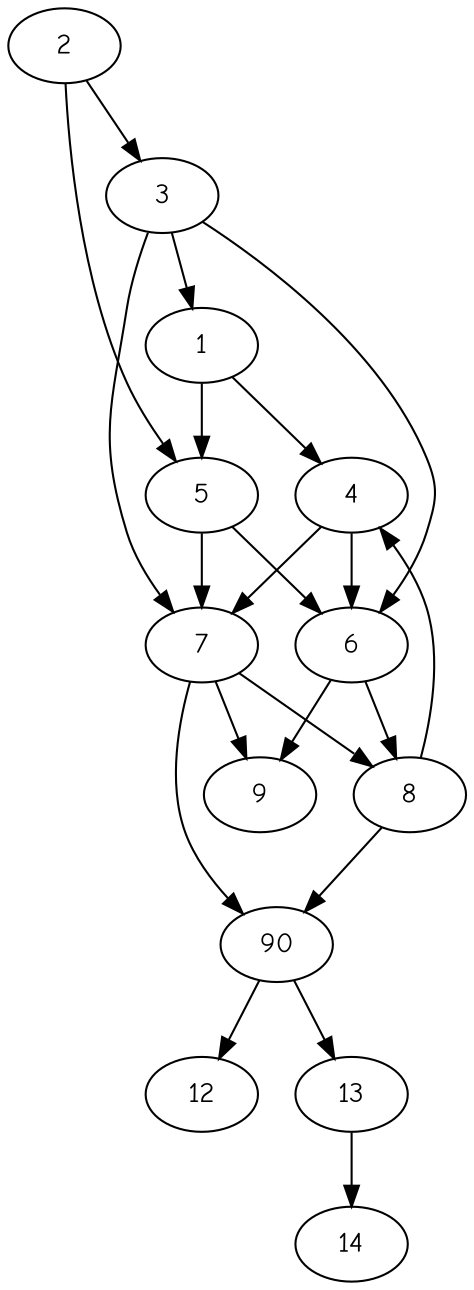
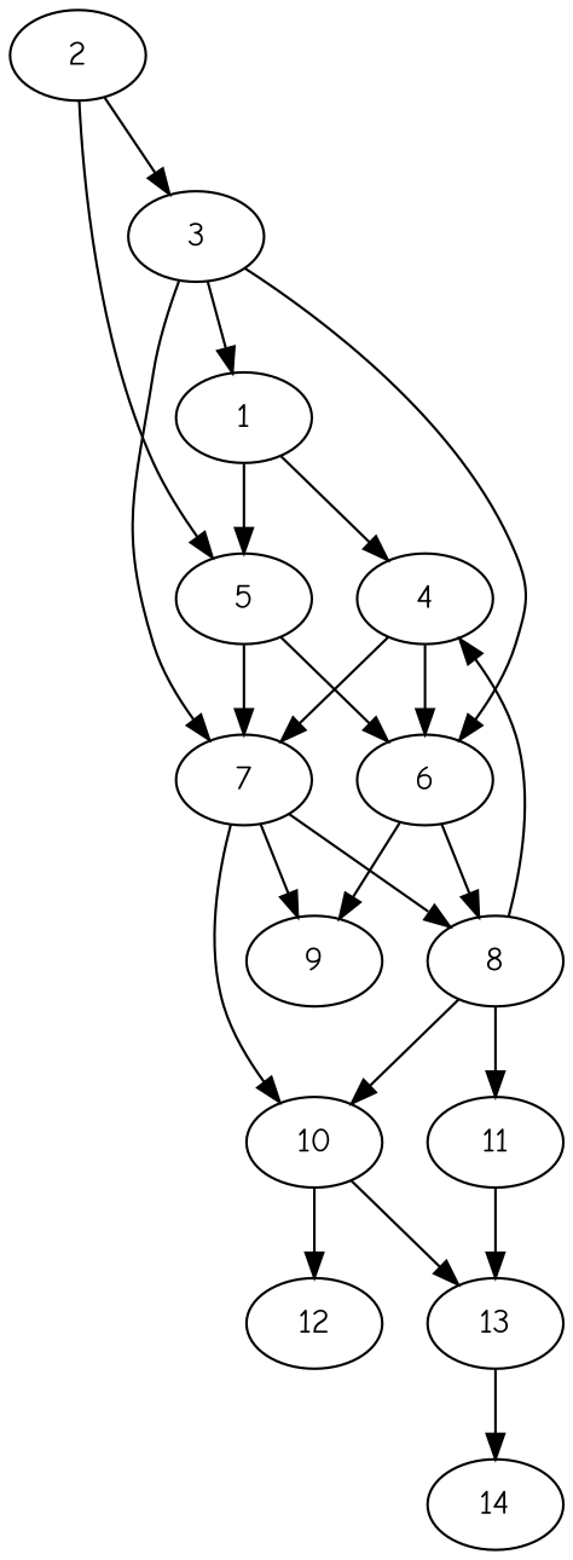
  digraph {
    fontname="Comic Neue"
    node [alpha=0.13 fontname="Comic Neue"]
    edge [fontname="Comic Neue"]
    1 [alpha=0.08 expect_size=12300288]
    4 [expect_size=33202176]
    5 [expect_size=45491200]
    3 [expect_size=17232896]
    6 [alpha=0.14 expect_size=35865600]
    7 [alpha=0.15 expect_size=50623488]
    8 [alpha=0.06 expect_size=29432832]
    9 [alpha=0.15 expect_size=42545152]
-   10 [alpha=0.03 expect_size=9906176 label=90]
+   10 [alpha=0.03 expect_size=9906176]
    2 [alpha=0.07 expect_size=17985536]
+   11 [alpha=0.19 expect_size=38201344]
    12 [alpha=0.00 expect_size=10226688]
    13 [expect_size=27581440]
    14 [alpha=0.08 expect_size=10725376]
    1 -> 4
    1 -> 5
    4 -> 6
    4 -> 7
    5 -> 6
    5 -> 7
    3 -> 1
    3 -> 6
    3 -> 7
    6 -> 8
    6 -> 9
    7 -> 8
    7 -> 9
    7 -> 10
    8 -> 4
    8 -> 10
+   8 -> 11
    10 -> 12
    10 -> 13
    2 -> 5
    2 -> 3
+   11 -> 13
    13 -> 14
  }
